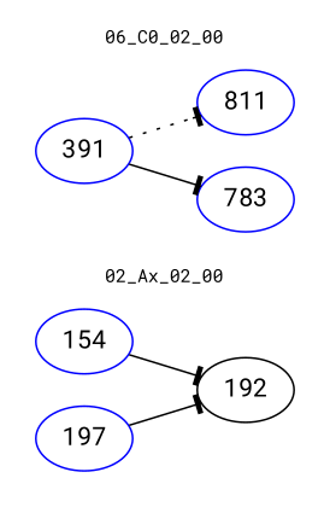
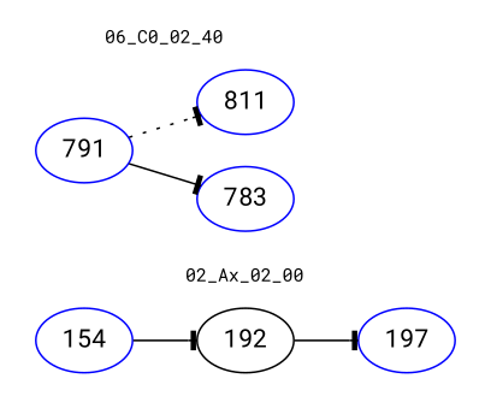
  digraph {
    fontname="Roboto Mono"
    rankdir=LR
    node [color=blue fontname="Roboto Mono"]
    edge [arrowhead=tee color=black fontname="Roboto Mono" style=solid]
    n1 [color=black label=192]
    n2 [label=154]
    n3 [label=197]
-   n4 [label=391]
+   n4 [label=791]
    n5 [label=783]
    n6 [label=811]
    subgraph cluster_1 {
      color=white
      fontsize=10
      label="02_Ax_02_00"
      n1
      n2
      n3
    }
    subgraph cluster_2 {
      color=white
      fontsize=10
-     label="06_C0_02_00"
+     label="06_C0_02_40"
      n4
      n5
      n6
    }
-   n3 -> n1
+   n1 -> n3
    n2 -> n1
    n4 -> n5
    n4 -> n6 [style=dotted]
  }
